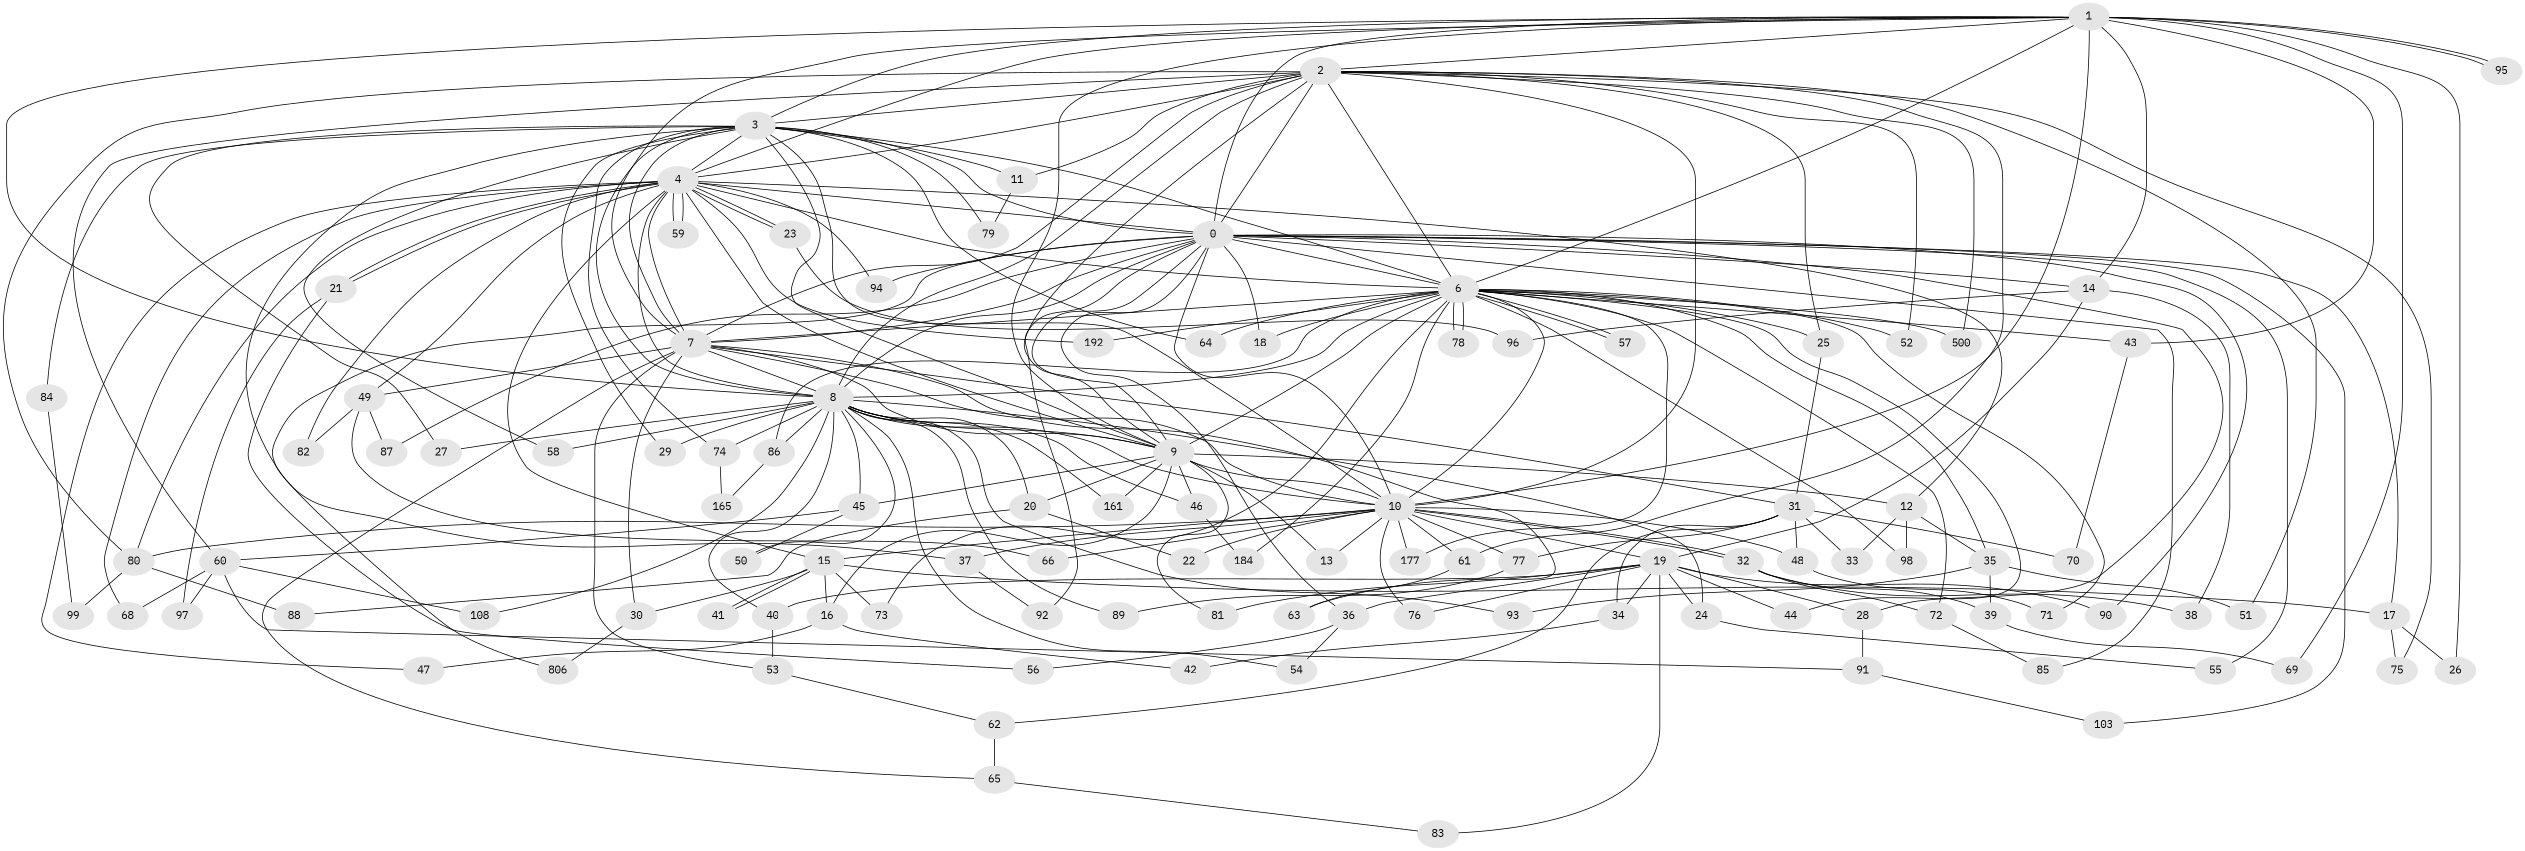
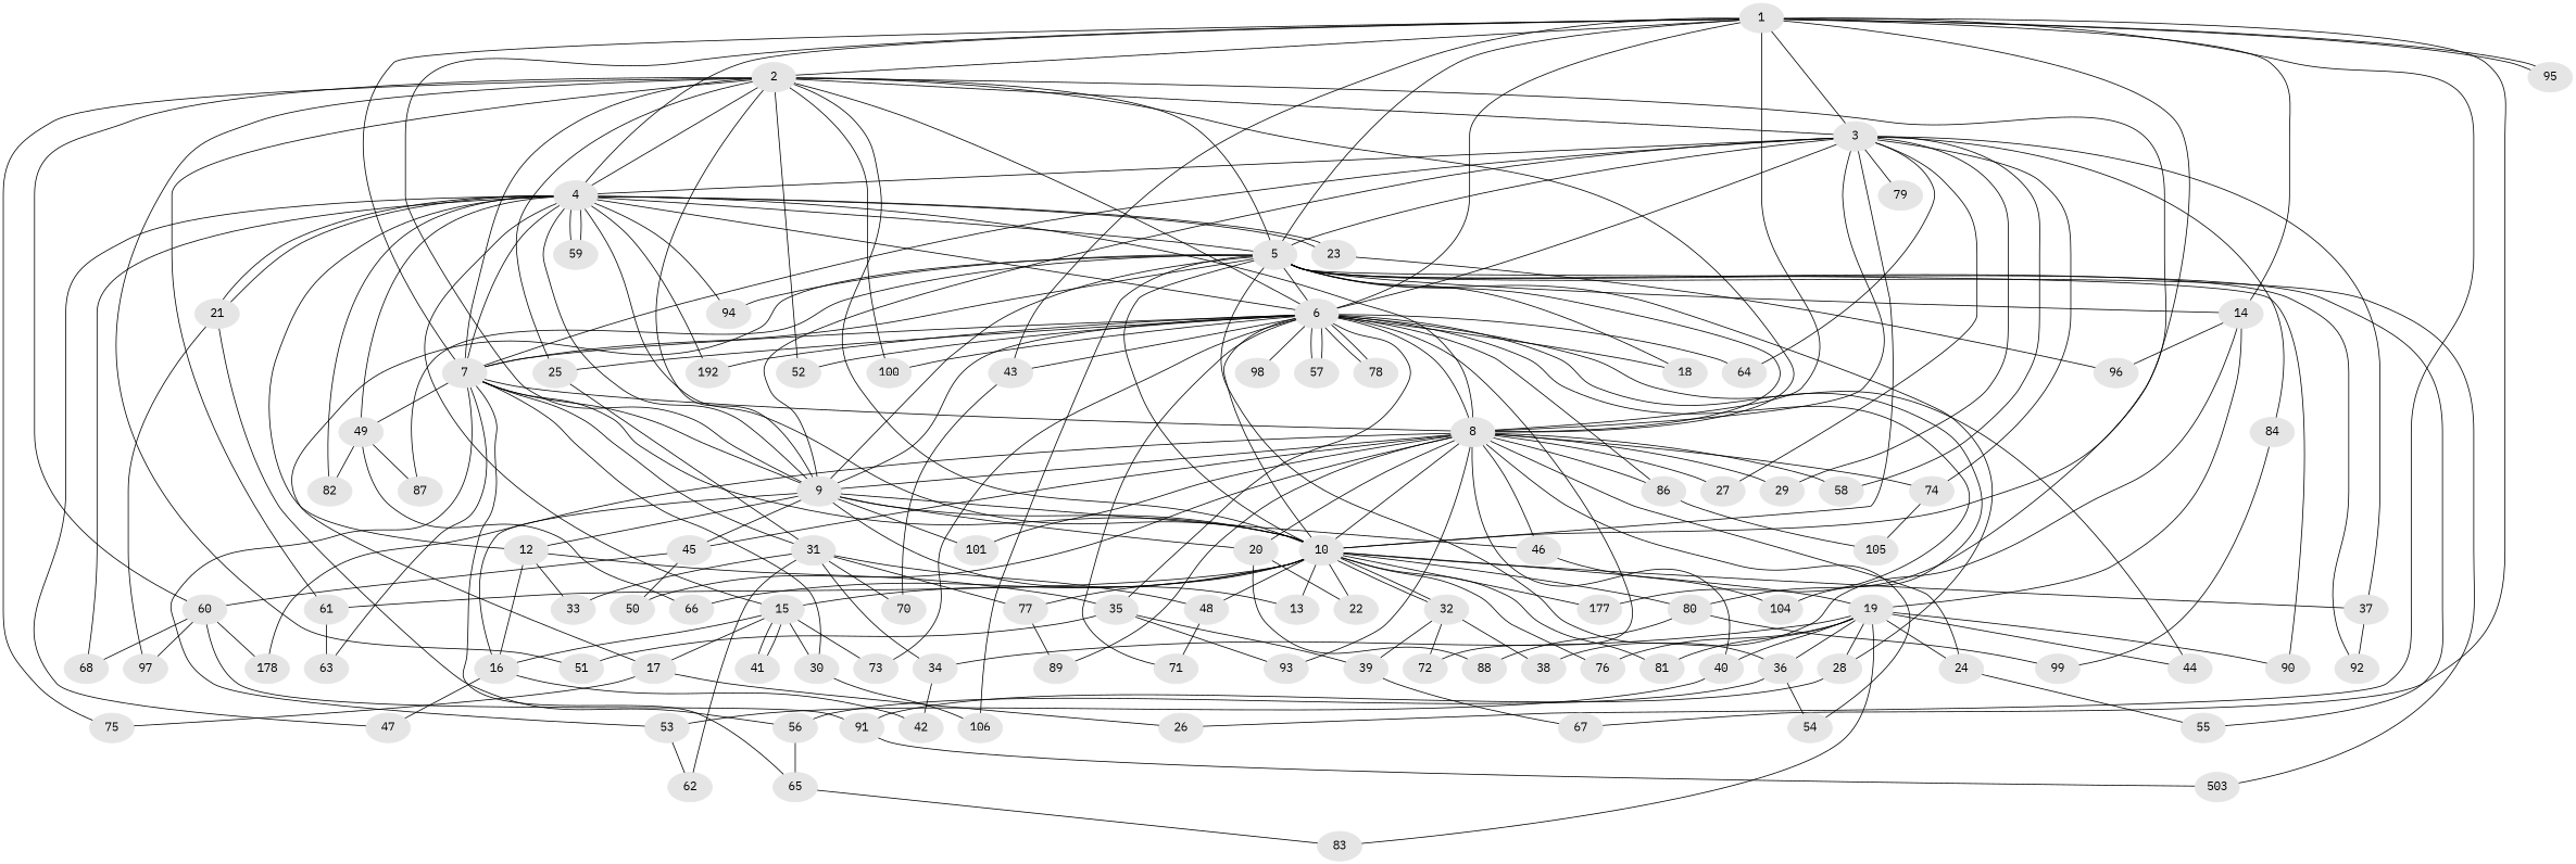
  graph {
    fontname="IBM Plex Mono"
    node [color=gray90 fontname="IBM Plex Mono" style=filled]
    edge [fontname="IBM Plex Mono"]
    1
    2
    3
    4
-   5 [label=0]
+   5
    6
    7
    8
    9
    10
    14
    26
    43
-   69
+   69 [label=67]
    95
-   11
    25
    51
    52
    60
    61
    75
    80
-   100 [label=500]
+   100
    27
    29
    37
    58
    64
    74
    79
    84
    12
    15
    21
    23
    47
    49
    59
    68
    82
    94
    n43 [label=192]
    17
    18
    28
    36
    55
-   85
    87
    90
    92
-   103
-   106 [label=806]
+   103 [label=503]
+   106
    35
    44
    57
    71
    72
    73
    78
    86
    98
-   104 [label=184]
+   104
    n65 [label=177]
    30
    31
    53
    63
    65
    20
    24
    40
    45
    46
    50
    54
    89
    93
-   101 [label=161]
-   108
+   101
+   108 [label=178]
    13
    16
    81
    19
    22
    32
    48
    66
    76
    77
    38
    96
    70
    97
    91
    88
    99
-   105 [label=165]
+   105
    33
    41
    56
    39
    34
    62
    83
    42
    1 -- 2
    1 -- 3
    1 -- 4
    1 -- 5
    1 -- 6
    1 -- 7
    1 -- 8
    1 -- 9
    1 -- 10
    1 -- 14
    1 -- 26
    1 -- 43
    1 -- 69
    1 -- 95
    1 -- 95
    2 -- 3
    2 -- 4
    2 -- 5
    2 -- 6
    2 -- 7
    2 -- 8
    2 -- 9
    2 -- 10
-   2 -- 11
    2 -- 25
    2 -- 51
    2 -- 52
    2 -- 60
    2 -- 61
    2 -- 75
    2 -- 80
    2 -- 100
    3 -- 4
    3 -- 5
    3 -- 6
    3 -- 7
    3 -- 8
    3 -- 9
    3 -- 10
-   3 -- 11
    3 -- 27
    3 -- 29
    3 -- 37
    3 -- 58
    3 -- 64
    3 -- 74
    3 -- 79
    3 -- 84
    4 -- 5
    4 -- 6
    4 -- 7
    4 -- 8
    4 -- 9
-   4 -- 80
+   4 -- 10
    4 -- 12
    4 -- 15
    4 -- 21
    4 -- 21
    4 -- 23
    4 -- 23
    4 -- 47
    4 -- 49
    4 -- 59
    4 -- 59
    4 -- 68
    4 -- 82
    4 -- 94
    4 -- n43
    5 -- 6
    5 -- 7
    5 -- 8
    5 -- 9
    5 -- 10
    5 -- 14
    5 -- 94
    5 -- 17
    5 -- 18
    5 -- 28
    5 -- 36
    5 -- 55
-   5 -- 85
    5 -- 87
    5 -- 90
    5 -- 92
    5 -- 103
    5 -- 106
    6 -- 7
    6 -- 8
    6 -- 9
    6 -- 10
    6 -- 43
    6 -- 25
    6 -- 52
    6 -- 100
    6 -- 64
    6 -- n43
    6 -- 18
    6 -- 35
    6 -- 44
    6 -- 57
    6 -- 57
    6 -- 71
    6 -- 72
    6 -- 73
    6 -- 78
    6 -- 78
    6 -- 86
    6 -- 98
    6 -- 104
    6 -- n65
    7 -- 8
    7 -- 9
    7 -- 10
    7 -- 49
    7 -- 30
    7 -- 31
    7 -- 53
    7 -- 63
    7 -- 65
    8 -- 9
    8 -- 10
    8 -- 27
    8 -- 29
    8 -- 58
    8 -- 74
    8 -- 86
    8 -- 20
    8 -- 24
    8 -- 40
    8 -- 45
    8 -- 46
    8 -- 50
    8 -- 54
    8 -- 89
    8 -- 93
    8 -- 101
    8 -- 108
    9 -- 10
    9 -- 12
    9 -- 20
    9 -- 45
    9 -- 46
    9 -- 101
    9 -- 13
    9 -- 16
-   9 -- 81
+   10 -- 81
    10 -- 61
    10 -- 80
    10 -- 37
    10 -- 15
    10 -- n65
    10 -- 13
    10 -- 19
    10 -- 22
    10 -- 32
    10 -- 32
    10 -- 48
    10 -- 66
    10 -- 76
    10 -- 77
    14 -- 19
    14 -- 38
    14 -- 96
    43 -- 70
-   11 -- 79
    25 -- 31
    60 -- 68
    60 -- 108
    60 -- 97
    60 -- 91
    61 -- 63
    80 -- 88
    80 -- 99
    37 -- 92
    74 -- 105
    84 -- 99
    12 -- 35
-   12 -- 98
+   12 -- 16
    12 -- 33
    15 -- 17
    15 -- 73
    15 -- 30
    15 -- 16
    15 -- 41
    15 -- 41
    21 -- 97
    21 -- 56
    23 -- 96
    49 -- 82
    49 -- 87
    49 -- 66
    17 -- 26
    17 -- 75
    28 -- 91
    36 -- 54
    36 -- 56
    35 -- 51
    35 -- 93
    35 -- 39
-   72 -- 85
    86 -- 105
    30 -- 106
    31 -- 48
    31 -- 77
    31 -- 70
    31 -- 33
    31 -- 34
    31 -- 62
    53 -- 62
    65 -- 83
    20 -- 22
    20 -- 88
    24 -- 55
    40 -- 53
    45 -- 60
    45 -- 50
    46 -- 104
    16 -- 47
    16 -- 42
    19 -- 28
    19 -- 36
    19 -- 90
    19 -- 44
    19 -- 24
    19 -- 40
    19 -- 81
    19 -- 76
    19 -- 34
    19 -- 83
    32 -- 72
    32 -- 38
    32 -- 39
    48 -- 71
    77 -- 89
    91 -- 103
    39 -- 69
    34 -- 42
-   62 -- 65
+   56 -- 65
  }
